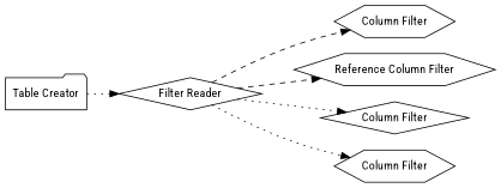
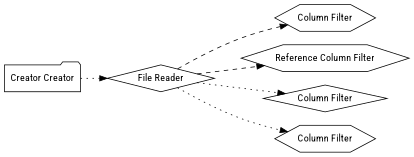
  digraph {
    fontname="Roboto Condensed"
    rankdir=LR
    node [fontname="Roboto Condensed" shape=hexagon]
    edge [fontname="Roboto Condensed" style=dotted]
-   n1 [label="Filter Reader" shape=diamond]
+   n1 [label="File Reader" shape=diamond]
    n2 [label="Column Filter"]
    n3 [label="Reference Column Filter"]
    n4 [label="Column Filter" shape=diamond]
    n5 [label="Column Filter"]
-   n6 [label="Table Creator" shape=folder]
+   n6 [label="Creator Creator" shape=folder]
    n1 -> n2 [style=dashed]
    n1 -> n3 [style=dashed]
    n1 -> n4
    n1 -> n5
    n6 -> n1
  }
